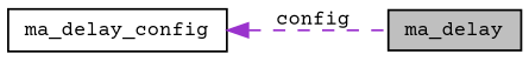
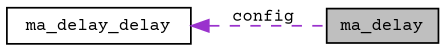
  digraph {
    rankdir=LR
    fontname="Courier Prime"
    node [color=black fontname="Courier Prime" fontsize=10 shape=record style=filled]
    n1 [fillcolor=grey75 fontcolor=black height=0.2 label=ma_delay width=0.4]
-   n2 [fillcolor=white height=0.2 label=ma_delay_config width=0.4]
+   n2 [fillcolor=white height=0.2 label=ma_delay_delay width=0.4]
    n2 -> n1 [color=darkorchid3 dir=back fontname="Courier Prime" fontsize=10 label=" config" labelfontname=Helvetica labelfontsize=10 style=dashed]
  }
